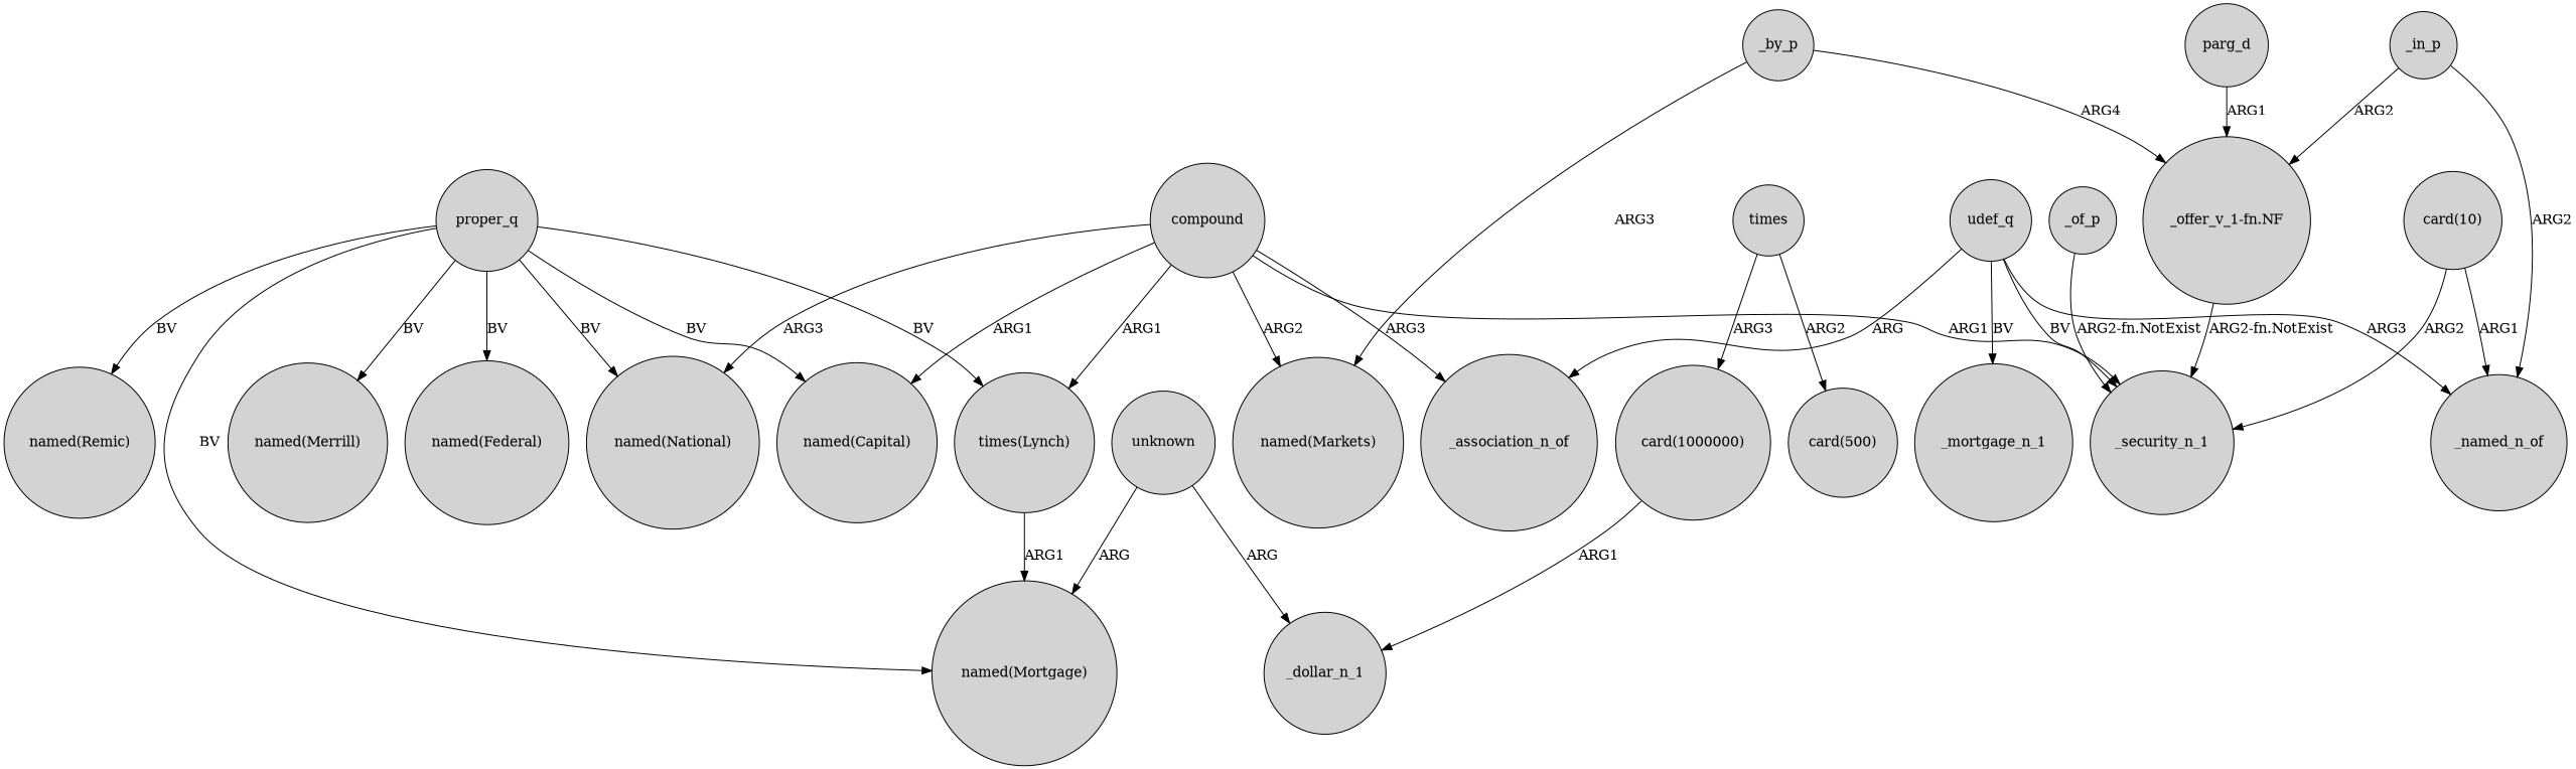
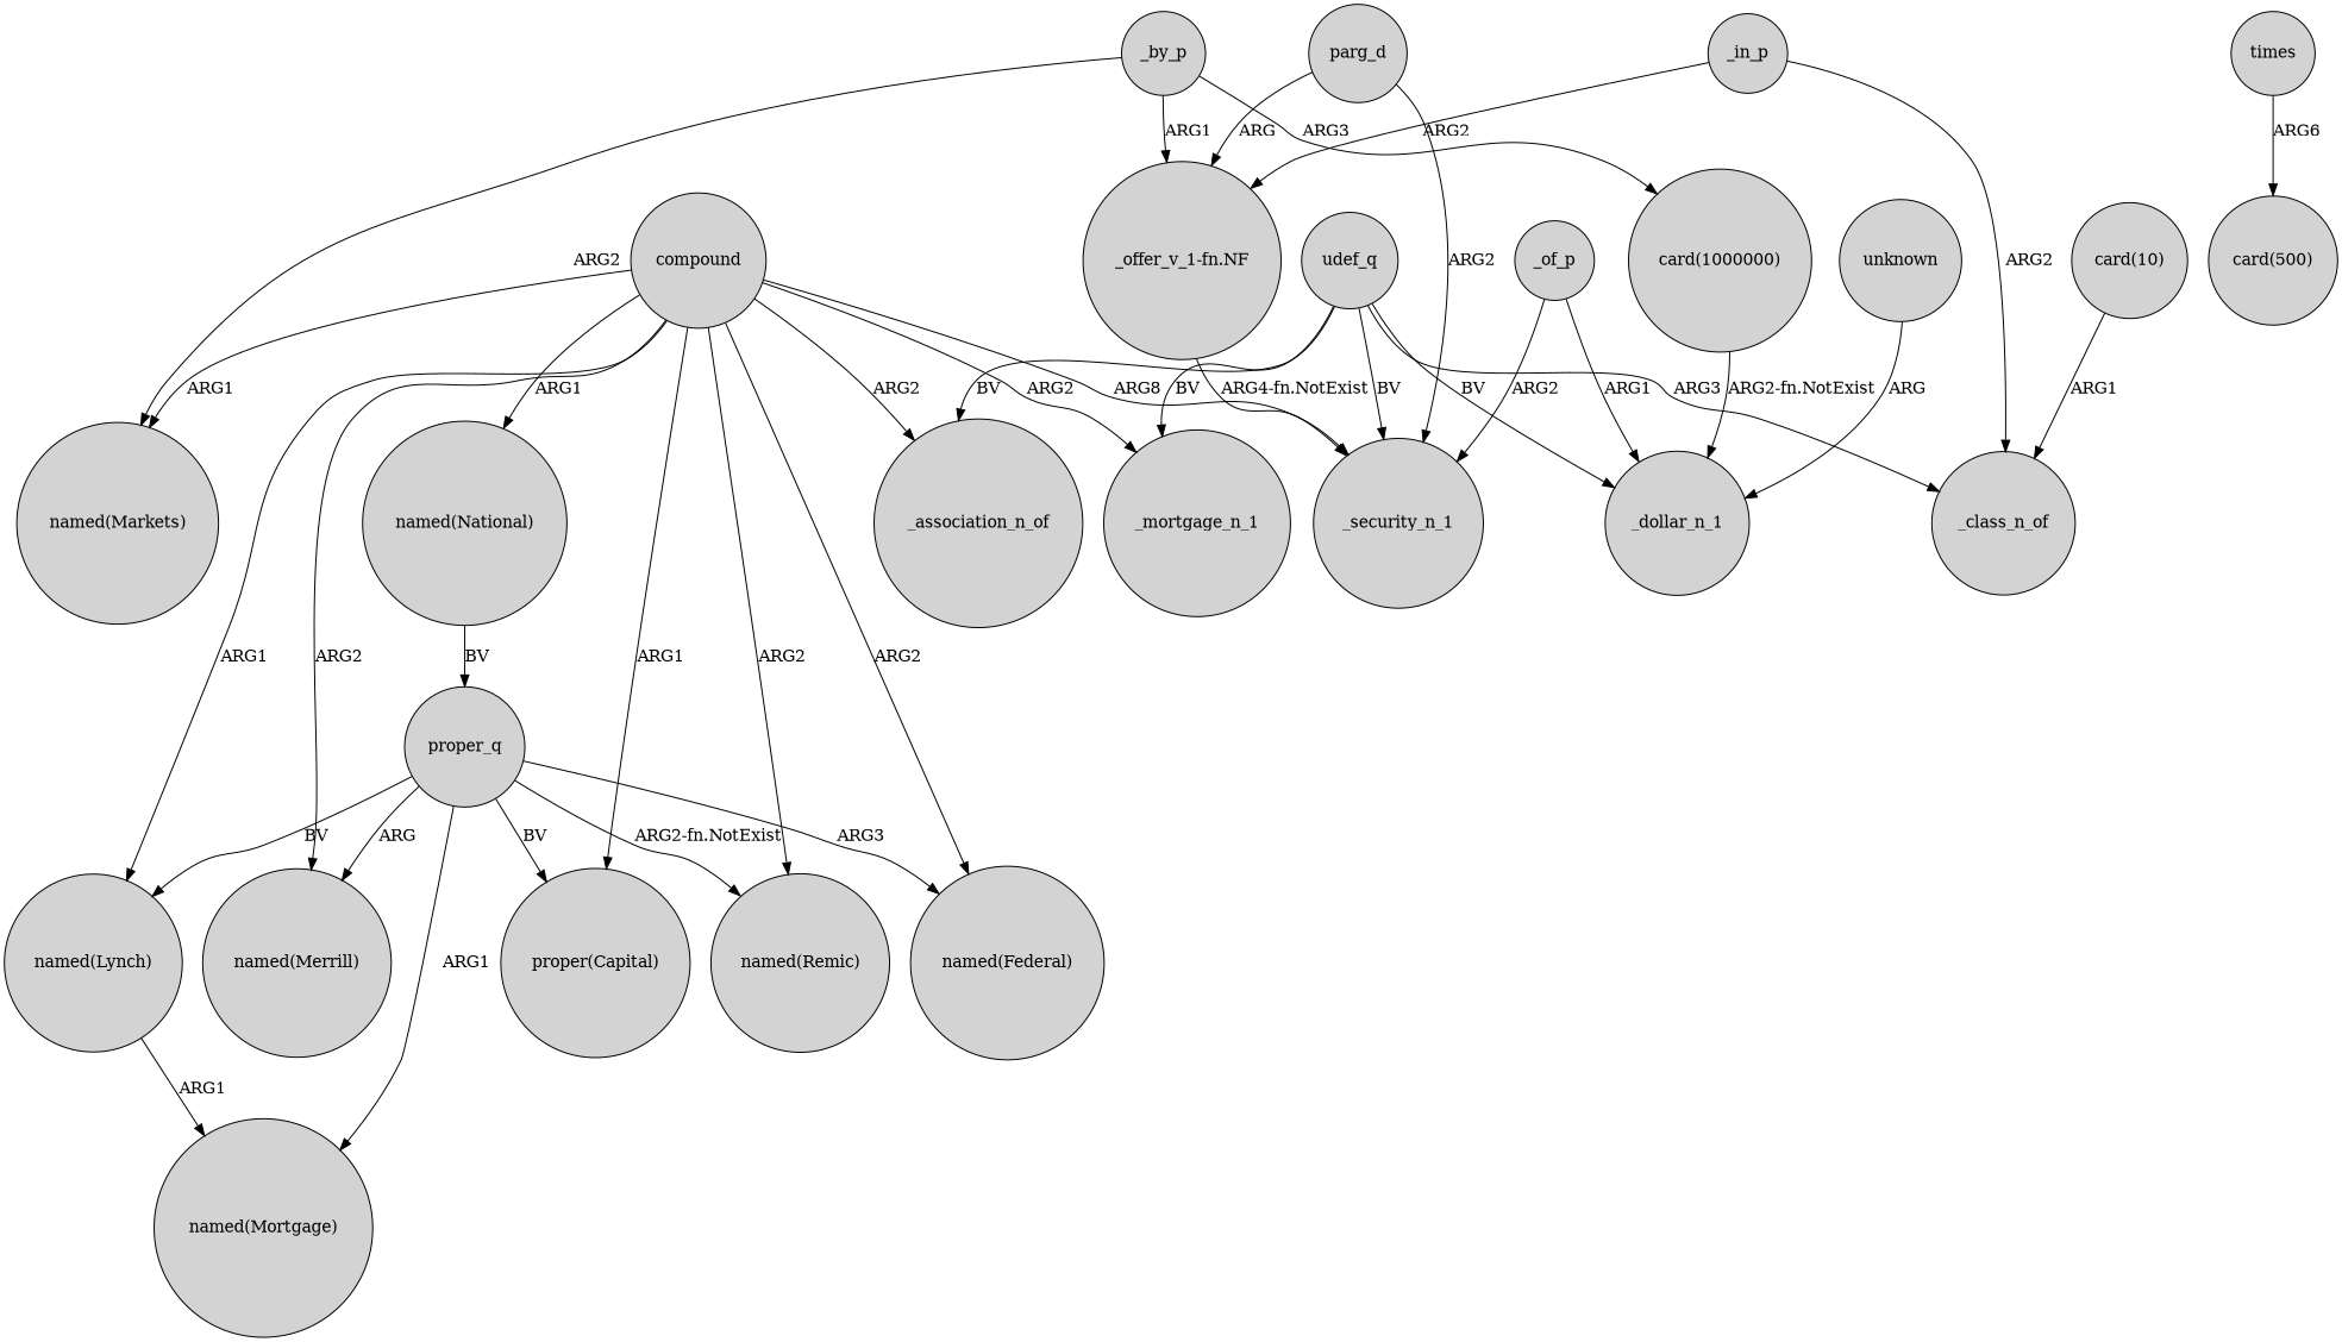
  digraph {
    node [shape=circle style=filled]
    _by_p
    "_offer_v_1-fn.NF"
    "named(Markets)"
    _security_n_1
    "card(1000000)"
    _dollar_n_1
    _in_p
-   _class_n_of [label=_named_n_of]
+   _class_n_of
    compound
-   "named(Lynch)" [label="times(Lynch)"]
-   "named(Capital)"
+   "named(Lynch)"
+   "named(Capital)" [label="proper(Capital)"]
    _mortgage_n_1
    "named(Remic)"
    "named(Merrill)"
    _association_n_of
    "named(Federal)"
    "named(National)"
    "named(Mortgage)"
    proper_q
    udef_q
    _of_p
    unknown
    parg_d
    times
    "card(500)"
    "card(10)"
-   _by_p -> "_offer_v_1-fn.NF" [label=ARG4]
-   _by_p -> "named(Markets)" [label=ARG3]
-   "_offer_v_1-fn.NF" -> _security_n_1 [label="ARG2-fn.NotExist"]
-   "card(1000000)" -> _dollar_n_1 [label=ARG1]
+   _by_p -> "_offer_v_1-fn.NF" [label=ARG1]
+   _by_p -> "named(Markets)" [label=ARG2]
+   "_offer_v_1-fn.NF" -> _security_n_1 [label="ARG4-fn.NotExist"]
+   "card(1000000)" -> _dollar_n_1 [label="ARG2-fn.NotExist"]
    _in_p -> "_offer_v_1-fn.NF" [label=ARG2]
    _in_p -> _class_n_of [label=ARG2]
-   compound -> "named(Markets)" [label=ARG2]
-   compound -> _security_n_1 [label=ARG1]
+   compound -> "named(Markets)" [label=ARG1]
+   compound -> _security_n_1 [label=ARG8]
    compound -> "named(Lynch)" [label=ARG1]
    compound -> "named(Capital)" [label=ARG1]
-   compound -> _association_n_of [label=ARG3]
-   compound -> "named(National)" [label=ARG3]
+   compound -> _mortgage_n_1 [label=ARG2]
+   compound -> "named(Remic)" [label=ARG2]
+   compound -> "named(Merrill)" [label=ARG2]
+   compound -> _association_n_of [label=ARG2]
+   compound -> "named(Federal)" [label=ARG2]
+   compound -> "named(National)" [label=ARG1]
    "named(Lynch)" -> "named(Mortgage)" [label=ARG1]
    proper_q -> "named(Lynch)" [label=BV]
    proper_q -> "named(Capital)" [label=BV]
-   proper_q -> "named(Remic)" [label=BV]
-   proper_q -> "named(Merrill)" [label=BV]
-   proper_q -> "named(Federal)" [label=BV]
-   proper_q -> "named(National)" [label=BV]
-   proper_q -> "named(Mortgage)" [label=BV]
+   proper_q -> "named(Remic)" [label="ARG2-fn.NotExist"]
+   proper_q -> "named(Merrill)" [label=ARG]
+   proper_q -> "named(Federal)" [label=ARG3]
+   "named(National)" -> proper_q [label=BV]
+   proper_q -> "named(Mortgage)" [label=ARG1]
    udef_q -> _security_n_1 [label=BV]
+   udef_q -> _dollar_n_1 [label=BV]
    udef_q -> _class_n_of [label=ARG3]
    udef_q -> _mortgage_n_1 [label=BV]
-   udef_q -> _association_n_of [label=ARG]
-   _of_p -> _security_n_1 [label="ARG2-fn.NotExist"]
+   udef_q -> _association_n_of [label=BV]
+   _of_p -> _security_n_1 [label=ARG2]
+   _of_p -> _dollar_n_1 [label=ARG1]
    unknown -> _dollar_n_1 [label=ARG]
-   unknown -> "named(Mortgage)" [label=ARG]
-   parg_d -> "_offer_v_1-fn.NF" [label=ARG1]
-   "card(10)" -> _security_n_1 [label=ARG2]
-   times -> "card(1000000)" [label=ARG3]
-   times -> "card(500)" [label=ARG2]
+   parg_d -> "_offer_v_1-fn.NF" [label=ARG]
+   parg_d -> _security_n_1 [label=ARG2]
+   _by_p -> "card(1000000)" [label=ARG3]
+   times -> "card(500)" [label=ARG6]
    "card(10)" -> _class_n_of [label=ARG1]
  }
